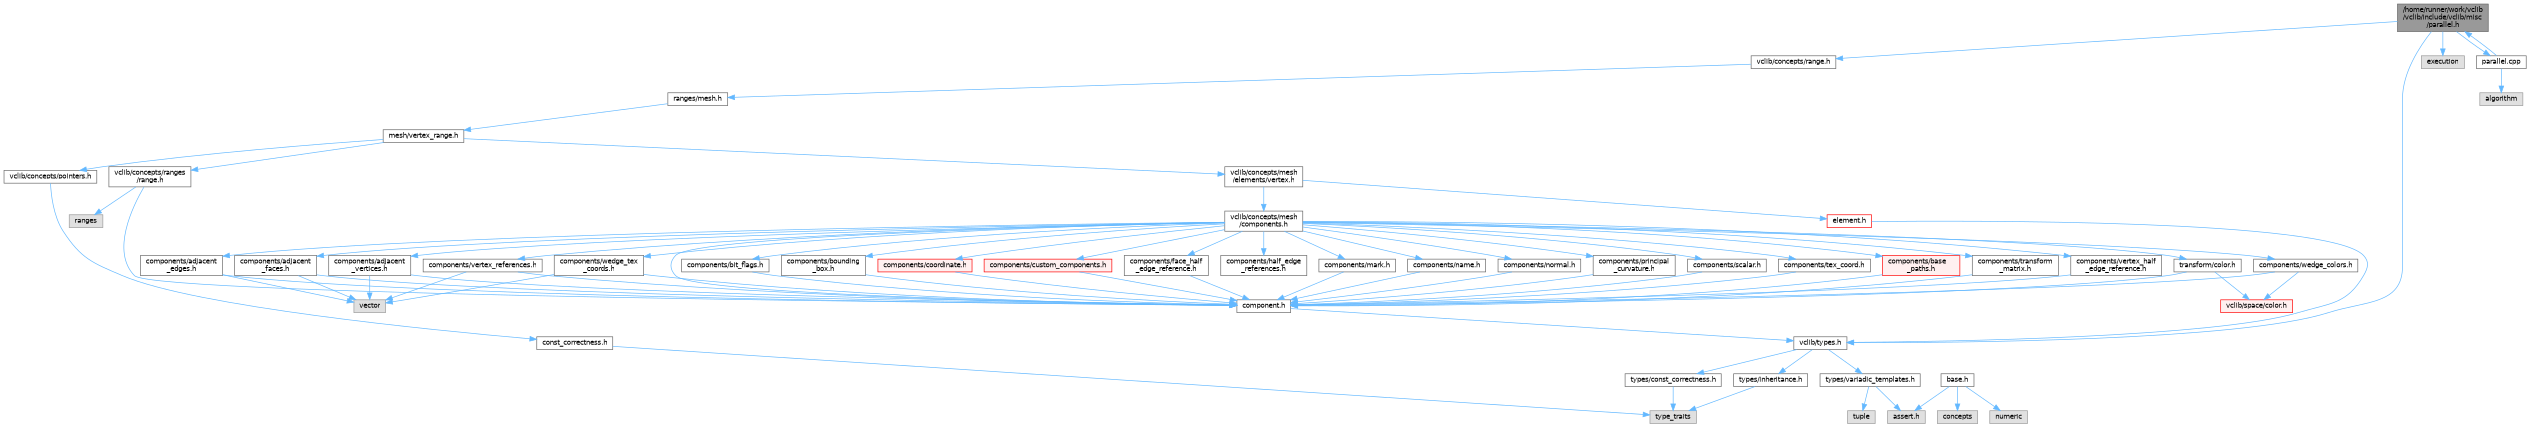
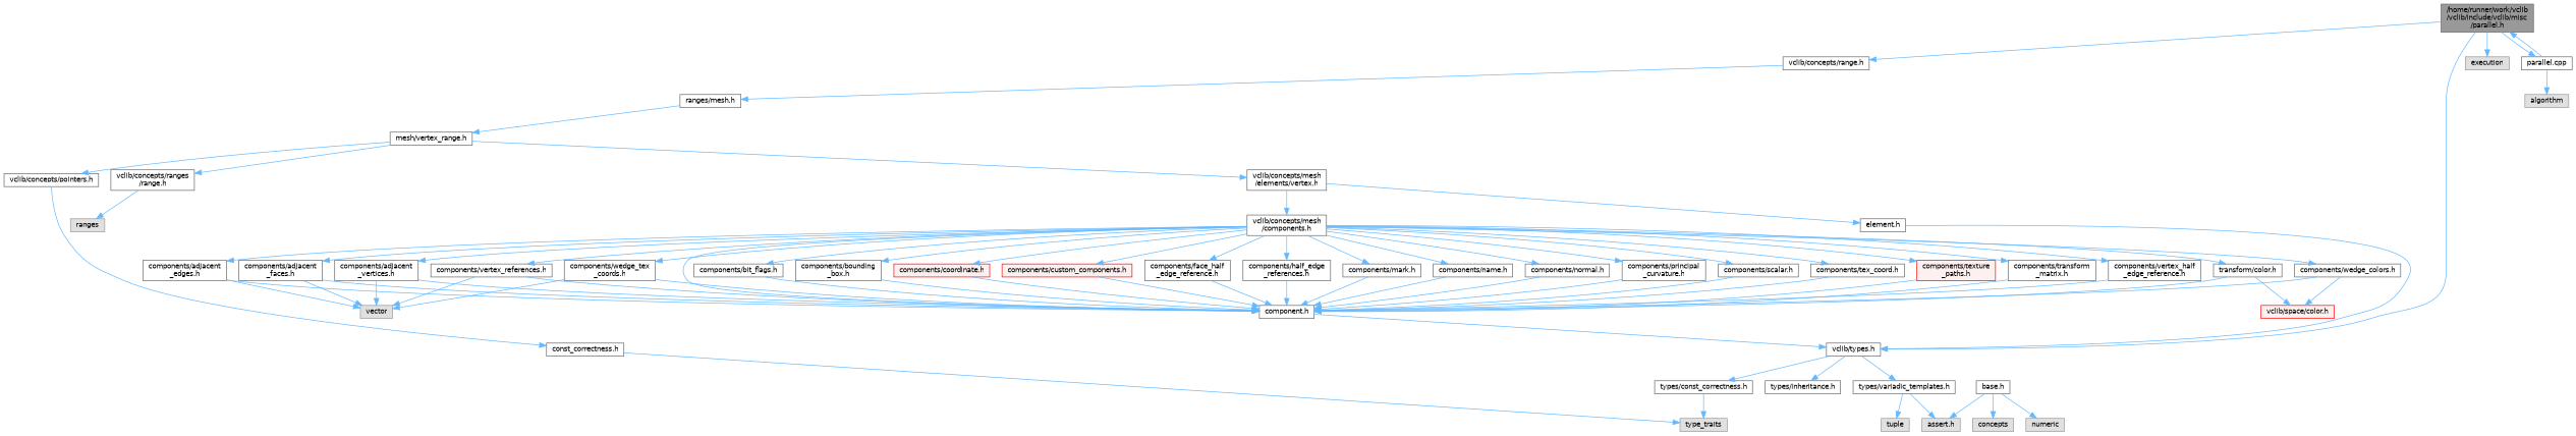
  digraph {
    node [color=grey40 fillcolor=white fontname=Helvetica fontsize=10 shape=box style=filled]
    edge [color=steelblue1 fontname=Helvetica fontsize=10 labelfontname=Helvetica labelfontsize=10 style=solid]
    n1 [color=gray40 fillcolor=grey60 fontcolor=black height=0.2 label="/home/runner/work/vclib\l/vclib/include/vclib/misc\l/parallel.h" width=0.4]
    n2 [height=0.2 label="vclib/concepts/range.h" width=0.4]
    n3 [height=0.2 label="vclib/types.h" width=0.4]
    n4 [color=grey60 fillcolor="#E0E0E0" height=0.2 label=execution width=0.4]
    n5 [height=0.2 label="parallel.cpp" width=0.4]
    n6 [height=0.2 label="ranges/mesh.h" width=0.4]
    n7 [height=0.2 label="types/const_correctness.h" width=0.4]
    n8 [height=0.2 label="types/inheritance.h" width=0.4]
    n9 [height=0.2 label="types/variadic_templates.h" width=0.4]
    n10 [color=grey60 fillcolor="#E0E0E0" height=0.2 label=algorithm width=0.4]
    n11 [height=0.2 label="mesh/vertex_range.h" width=0.4]
    n12 [height=0.2 label="vclib/concepts/pointers.h" width=0.4]
    n13 [height=0.2 label="vclib/concepts/ranges\l/range.h" width=0.4]
    n14 [height=0.2 label="vclib/concepts/mesh\l/elements/vertex.h" width=0.4]
    n15 [height=0.2 label="const_correctness.h" width=0.4]
    n16 [color=grey60 fillcolor="#E0E0E0" height=0.2 label=ranges width=0.4]
    n17 [height=0.2 label="vclib/concepts/mesh\l/components.h" width=0.4]
-   n18 [color=red height=0.2 label="element.h" width=0.4]
+   n18 [height=0.2 label="element.h" width=0.4]
    n19 [color=grey60 fillcolor="#E0E0E0" height=0.2 label=type_traits width=0.4]
    n20 [height=0.2 label="components/adjacent\l_edges.h" width=0.4]
    n21 [height=0.2 label="component.h" width=0.4]
    n22 [height=0.2 label="components/adjacent\l_faces.h" width=0.4]
    n23 [height=0.2 label="components/adjacent\l_vertices.h" width=0.4]
    n24 [height=0.2 label="components/bit_flags.h" width=0.4]
    n25 [height=0.2 label="components/bounding\l_box.h" width=0.4]
    n26 [height=0.2 label="transform/color.h" width=0.4]
    n27 [color=red fillcolor="#FFF0F0" height=0.2 label="components/coordinate.h" width=0.4]
    n28 [color=red fillcolor="#FFF0F0" height=0.2 label="components/custom_components.h" width=0.4]
    n29 [height=0.2 label="components/face_half\l_edge_reference.h" width=0.4]
    n30 [height=0.2 label="components/half_edge\l_references.h" width=0.4]
    n31 [height=0.2 label="components/mark.h" width=0.4]
    n32 [height=0.2 label="components/name.h" width=0.4]
    n33 [height=0.2 label="components/normal.h" width=0.4]
    n34 [height=0.2 label="components/principal\l_curvature.h" width=0.4]
    n35 [height=0.2 label="components/scalar.h" width=0.4]
    n36 [height=0.2 label="components/tex_coord.h" width=0.4]
-   n37 [color=red fillcolor="#FFF0F0" height=0.2 label="components/base\l_paths.h" width=0.4]
+   n37 [color=red fillcolor="#FFF0F0" height=0.2 label="components/texture\l_paths.h" width=0.4]
    n38 [height=0.2 label="components/transform\l_matrix.h" width=0.4]
    n39 [height=0.2 label="components/vertex_half\l_edge_reference.h" width=0.4]
    n40 [height=0.2 label="components/vertex_references.h" width=0.4]
    n41 [height=0.2 label="components/wedge_colors.h" width=0.4]
    n42 [height=0.2 label="components/wedge_tex\l_coords.h" width=0.4]
    n43 [color=grey60 fillcolor="#E0E0E0" height=0.2 label=vector width=0.4]
    n44 [color=red fillcolor="#FFF0F0" height=0.2 label="vclib/space/color.h" width=0.4]
    n45 [color=grey60 fillcolor="#E0E0E0" height=0.2 label=tuple width=0.4]
    n46 [color=grey60 fillcolor="#E0E0E0" height=0.2 label="assert.h" width=0.4]
    n47 [height=0.2 label="base.h" width=0.4]
    n48 [color=grey60 fillcolor="#E0E0E0" height=0.2 label=concepts width=0.4]
    n49 [color=grey60 fillcolor="#E0E0E0" height=0.2 label=numeric width=0.4]
    n1 -> n2
    n1 -> n3
    n1 -> n4
    n1 -> n5
    n2 -> n6
    n3 -> n7
    n3 -> n8
    n3 -> n9
    n5 -> n1
    n5 -> n10
    n6 -> n11
    n7 -> n19
-   n8 -> n19
    n9 -> n45
    n9 -> n46
    n11 -> n12
    n11 -> n13
    n11 -> n14
    n12 -> n15
    n13 -> n16
    n14 -> n17
    n14 -> n18
    n15 -> n19
    n17 -> n20
    n17 -> n21
    n17 -> n22
    n17 -> n23
    n17 -> n24
    n17 -> n25
    n17 -> n26
    n17 -> n27
    n17 -> n28
    n17 -> n29
    n17 -> n30
    n17 -> n31
    n17 -> n32
    n17 -> n33
    n17 -> n34
    n17 -> n35
    n17 -> n36
    n17 -> n37
    n17 -> n38
    n17 -> n39
    n17 -> n40
    n17 -> n41
    n17 -> n42
    n18 -> n3
    n20 -> n21
    n20 -> n43
    n21 -> n3
    n22 -> n21
    n22 -> n43
    n23 -> n21
    n23 -> n43
    n24 -> n21
    n25 -> n21
    n26 -> n21
    n26 -> n44
    n27 -> n21
    n28 -> n21
    n29 -> n21
-   n13 -> n21
+   n30 -> n21
    n31 -> n21
    n32 -> n21
    n33 -> n21
    n34 -> n21
    n35 -> n21
    n36 -> n21
    n37 -> n21
    n38 -> n21
    n39 -> n21
    n40 -> n21
    n40 -> n43
    n41 -> n21
    n41 -> n44
    n42 -> n21
    n42 -> n43
    n47 -> n46
    n47 -> n48
    n47 -> n49
  }
